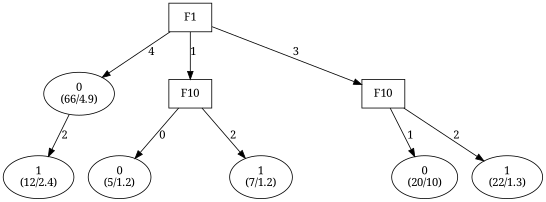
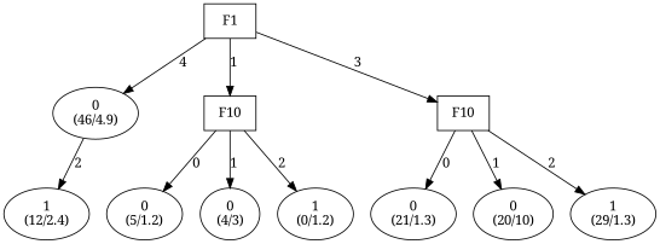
  digraph {
    fontname="Noto Serif"
    node [fontname="Noto Serif" shape=ellipse]
    edge [fontname="Noto Serif"]
    n1 [label="F1\n" shape=box]
-   n2 [label="0\n(66/4.9)"]
+   n2 [label="0\n(46/4.9)"]
    n3 [label="F10\n" shape=box]
    n4 [label="F10\n" shape=box]
    n5 [label="1\n(12/2.4)"]
    n6 [label="0\n(5/1.2)"]
-   n8 [label="1\n(7/1.2)"]
+   n7 [label="0\n(4/3)"]
+   n8 [label="1\n(0/1.2)"]
+   n9 [label="0\n(21/1.3)"]
    n10 [label="0\n(20/10)"]
-   n11 [label="1\n(22/1.3)"]
+   n11 [label="1\n(29/1.3)"]
    n1 -> n2 [label=4]
    n1 -> n3 [label=1]
    n1 -> n4 [label=3]
    n2 -> n5 [label=2]
    n3 -> n6 [label=0]
+   n3 -> n7 [label=1]
    n3 -> n8 [label=2]
+   n4 -> n9 [label=0]
    n4 -> n10 [label=1]
    n4 -> n11 [label=2]
  }
